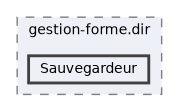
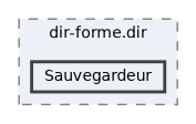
  digraph {
    compound=true
    n1 [color=grey25 fillcolor="#edf0f7" fontname=Helvetica fontsize=10 height=0.2 label=Sauvegardeur shape=box style="filled,bold" width=0.4]
    subgraph cluster_1 {
      bgcolor="#edf0f7"
      fontname=Helvetica
      fontsize=10
-     label="gestion-forme.dir"
+     label="dir-forme.dir"
      pencolor=grey50
      style="filled,dashed"
      n1
    }
  }
